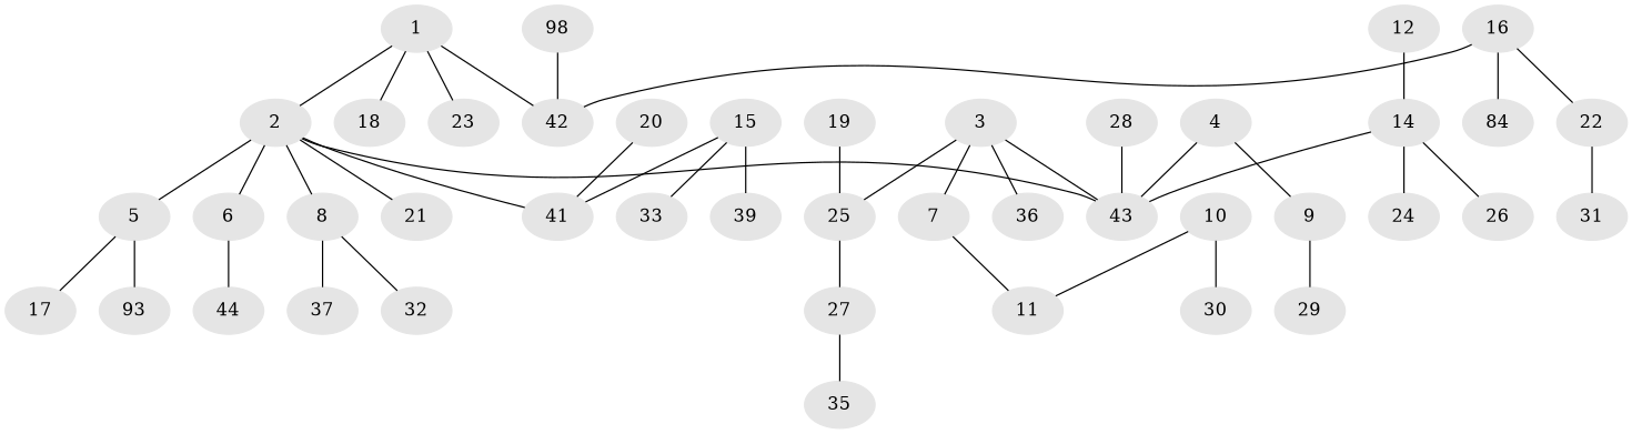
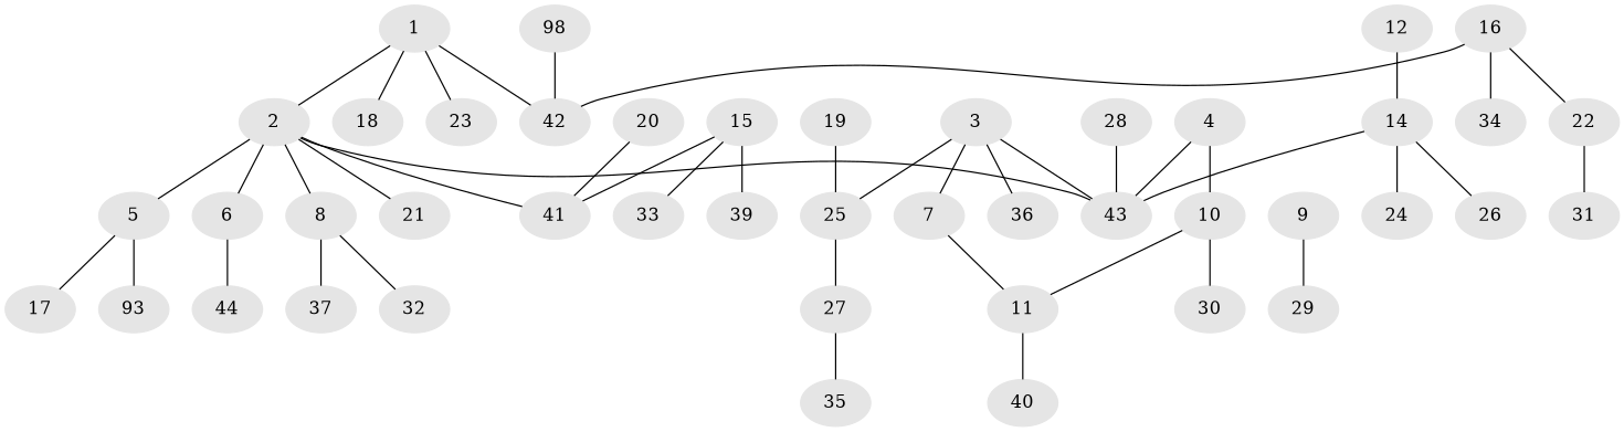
  graph {
    node [color=gray90 style=filled]
    edge [weight=1.0]
    1
    2
    18
    23
    42
    5
    6
    8
    21
    41
    43
    n12 [label=93]
    17
    44
    32
    37
    3
    7
    25
    36
    11
    27
    4
    9
    29
+   40
    10
    30
    12
    14
    24
    26
    15
    33
    39
    16
    22
-   34 [label=84]
+   34
    31
    19
    20
    35
    28
    n44 [label=98]
    1 -- 2
    1 -- 18
    1 -- 23
    1 -- 42
    2 -- 5
    2 -- 6
    2 -- 8
    2 -- 21
    2 -- 41
    2 -- 43
    5 -- n12
    5 -- 17
    6 -- 44
    8 -- 32
    8 -- 37
    3 -- 43
    3 -- 7
    3 -- 25
    3 -- 36
    7 -- 11
    25 -- 27
+   11 -- 40
    27 -- 35
    4 -- 43
-   4 -- 9
+   4 -- 10
    9 -- 29
    10 -- 11
    10 -- 30
    12 -- 14
    14 -- 43
    14 -- 24
    14 -- 26
    15 -- 41
    15 -- 33
    15 -- 39
    16 -- 42
    16 -- 22
    16 -- 34
    22 -- 31
    19 -- 25
    20 -- 41
    28 -- 43
    n44 -- 42
  }
